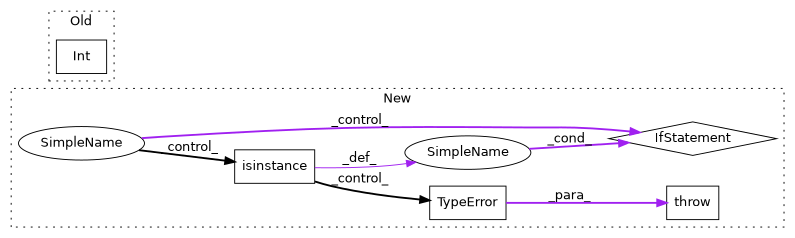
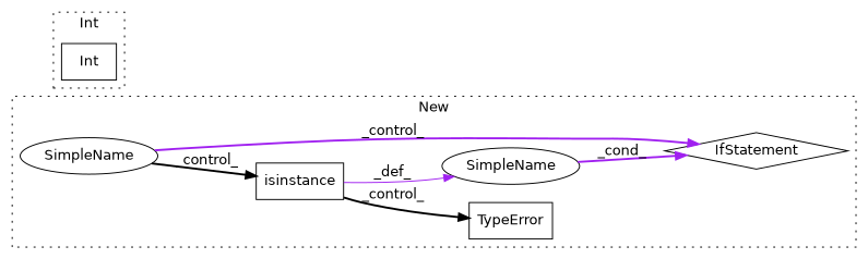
  digraph {
    fontname="DejaVu Sans"
    rankdir=LR
    node [a=32 fontname="DejaVu Sans" shape=box]
    edge [color=purple fontname="DejaVu Sans" style=bold]
    n1 [l="10,1" label=TypeError s="901,984"]
-   n2 [a=53 l=6 label=throw s=895]
    n3 [l="11,1" label=isinstance s="856,884"]
    n4 [a=25 l="4,2" label=IfStatement s="851,885" shape=diamond]
    n5 [a=42 label=SimpleName shape=ellipse]
    n6 [a=42 label=SimpleName shape=ellipse]
    n7 [l="4,1" label=Int s="661,698"]
    subgraph cluster_1 {
      label=New
      style=dotted
      n1
-     n2
      n3
      n4
      n5
      n6
    }
    subgraph cluster_2 {
-     label=Old
+     label=Int
      style=dotted
      n7
    }
-   n1 -> n2 [label=_para_]
    n3 -> n1 [color=black label=_control_]
    n3 -> n5 [label=_def_ style=solid]
    n5 -> n4 [label=_cond_]
    n6 -> n3 [color=black label=_control_]
    n6 -> n4 [label=_control_]
  }
